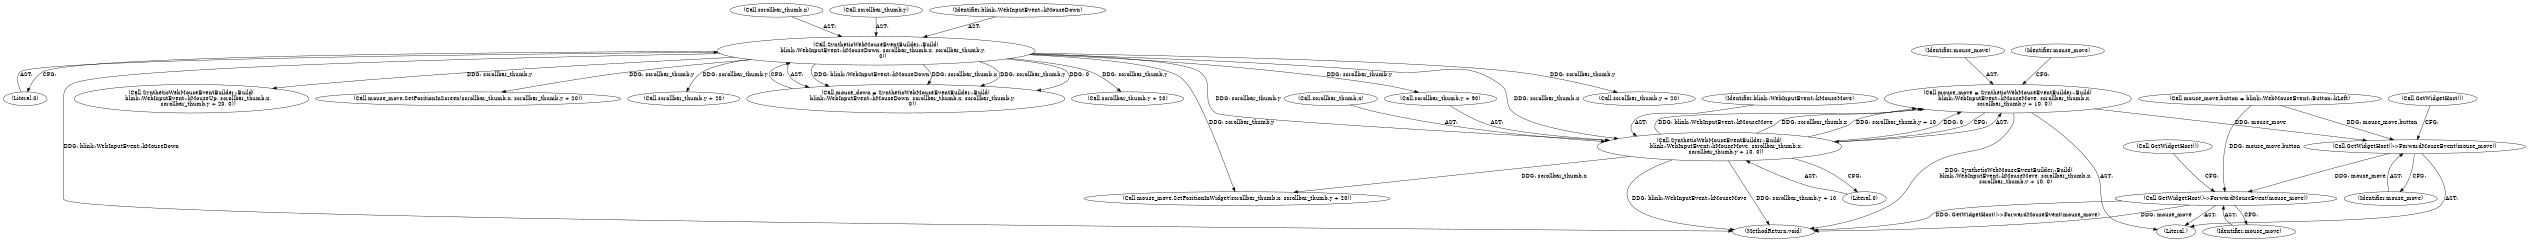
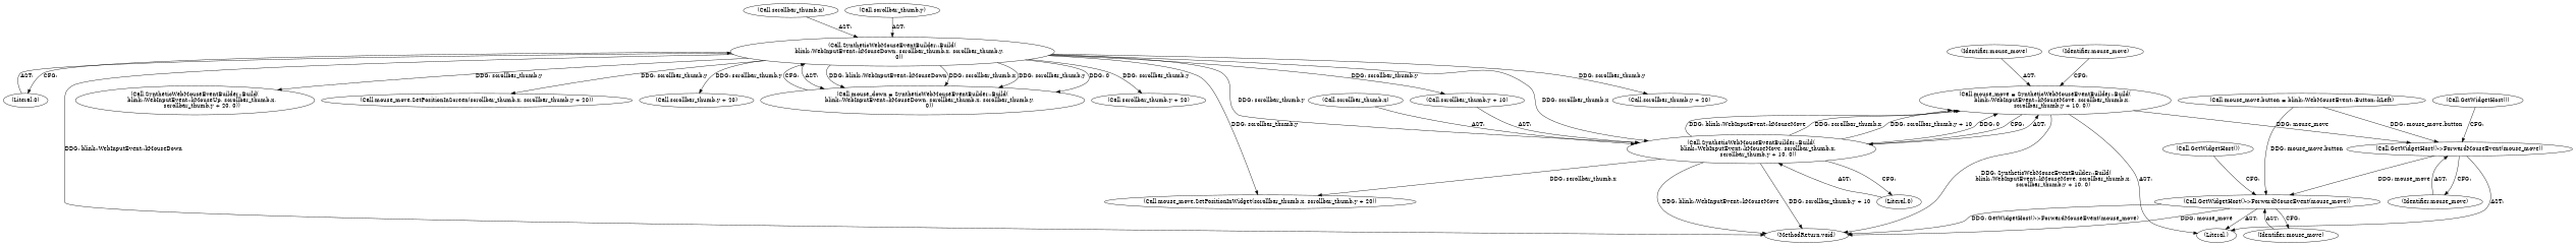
  digraph {
    n1 [label="(Call,mouse_move = SyntheticWebMouseEventBuilder::Build(\n        blink::WebInputEvent::kMouseMove, scrollbar_thumb.x,\n        scrollbar_thumb.y + 10, 0))"]
    n2 [label="(Call,SyntheticWebMouseEventBuilder::Build(\n        blink::WebInputEvent::kMouseMove, scrollbar_thumb.x,\n        scrollbar_thumb.y + 10, 0))"]
    n3 [label="(Call,GetWidgetHost()->ForwardMouseEvent(mouse_move))"]
    n4 [label="(Literal,)"]
    n5 [label="(MethodReturn,void)"]
    n6 [label="(Literal,0)"]
    n7 [label="(Call,mouse_move.SetPositionInWidget(scrollbar_thumb.x, scrollbar_thumb.y + 20))"]
    n8 [label="(Call,GetWidgetHost()->ForwardMouseEvent(mouse_move))"]
    n9 [label="(Identifier,mouse_move)"]
    n10 [label="(Call,SyntheticWebMouseEventBuilder::Build(\n        blink::WebInputEvent::kMouseDown, scrollbar_thumb.x, scrollbar_thumb.y,\n        0))"]
    n11 [label="(Call,scrollbar_thumb.y + 20)"]
    n12 [label="(Literal,0)"]
    n13 [label="(Call,SyntheticWebMouseEventBuilder::Build(\n        blink::WebInputEvent::kMouseUp, scrollbar_thumb.x,\n        scrollbar_thumb.y + 20, 0))"]
    n14 [label="(Call,mouse_move.SetPositionInScreen(scrollbar_thumb.x, scrollbar_thumb.y + 20))"]
    n15 [label="(Call,scrollbar_thumb.y + 20)"]
    n16 [label="(Call,mouse_down = SyntheticWebMouseEventBuilder::Build(\n        blink::WebInputEvent::kMouseDown, scrollbar_thumb.x, scrollbar_thumb.y,\n        0))"]
-   n17 [label="(Call,scrollbar_thumb.y + 90)"]
+   n17 [label="(Call,scrollbar_thumb.y + 10)"]
    n18 [label="(Call,scrollbar_thumb.y + 20)"]
    n19 [label="(Identifier,mouse_move)"]
    n20 [label="(Call,scrollbar_thumb.x)"]
    n21 [label="(Call,scrollbar_thumb.y)"]
    n22 [label="(Call,mouse_move.button = blink::WebMouseEvent::Button::kLeft)"]
    n23 [label="(Call,GetWidgetHost())"]
    n24 [label="(Call,scrollbar_thumb.x)"]
-   n25 [label="(Identifier,blink::WebInputEvent::kMouseMove)"]
-   n26 [label="(Identifier,blink::WebInputEvent::kMouseDown)"]
    n27 [label="(Call,GetWidgetHost())"]
    n28 [label="(Identifier,mouse_move)"]
    n29 [label="(Identifier,mouse_move)"]
    n1 -> n2 [label="CFG: "]
    n1 -> n3 [label="DDG: mouse_move"]
    n1 -> n4 [label="AST: "]
    n1 -> n5 [label="DDG: SyntheticWebMouseEventBuilder::Build(\n        blink::WebInputEvent::kMouseMove, scrollbar_thumb.x,\n        scrollbar_thumb.y + 10, 0)"]
    n2 -> n1 [label="AST: "]
    n2 -> n1 [label="DDG: blink::WebInputEvent::kMouseMove"]
    n2 -> n1 [label="DDG: scrollbar_thumb.x"]
    n2 -> n1 [label="DDG: scrollbar_thumb.y + 10"]
    n2 -> n1 [label="DDG: 0"]
    n2 -> n5 [label="DDG: scrollbar_thumb.y + 10"]
    n2 -> n5 [label="DDG: blink::WebInputEvent::kMouseMove"]
    n2 -> n6 [label="CFG: "]
    n2 -> n7 [label="DDG: scrollbar_thumb.x"]
    n3 -> n4 [label="AST: "]
    n3 -> n8 [label="DDG: mouse_move"]
    n3 -> n9 [label="CFG: "]
    n6 -> n2 [label="AST: "]
    n8 -> n4 [label="AST: "]
    n8 -> n5 [label="DDG: mouse_move"]
    n8 -> n5 [label="DDG: GetWidgetHost()->ForwardMouseEvent(mouse_move)"]
    n8 -> n19 [label="CFG: "]
    n9 -> n3 [label="AST: "]
    n10 -> n2 [label="DDG: scrollbar_thumb.x"]
    n10 -> n2 [label="DDG: scrollbar_thumb.y"]
    n10 -> n5 [label="DDG: blink::WebInputEvent::kMouseDown"]
    n10 -> n7 [label="DDG: scrollbar_thumb.y"]
    n10 -> n11 [label="DDG: scrollbar_thumb.y"]
    n10 -> n12 [label="CFG: "]
    n10 -> n13 [label="DDG: scrollbar_thumb.y"]
    n10 -> n14 [label="DDG: scrollbar_thumb.y"]
    n10 -> n15 [label="DDG: scrollbar_thumb.y"]
    n10 -> n16 [label="AST: "]
    n10 -> n16 [label="DDG: blink::WebInputEvent::kMouseDown"]
    n10 -> n16 [label="DDG: scrollbar_thumb.x"]
    n10 -> n16 [label="DDG: scrollbar_thumb.y"]
    n10 -> n16 [label="DDG: 0"]
    n10 -> n17 [label="DDG: scrollbar_thumb.y"]
    n10 -> n18 [label="DDG: scrollbar_thumb.y"]
    n12 -> n10 [label="AST: "]
    n16 -> n10 [label="CFG: "]
    n17 -> n2 [label="AST: "]
    n19 -> n8 [label="AST: "]
    n20 -> n10 [label="AST: "]
    n21 -> n10 [label="AST: "]
    n22 -> n3 [label="DDG: mouse_move.button"]
    n22 -> n8 [label="DDG: mouse_move.button"]
    n23 -> n8 [label="CFG: "]
    n24 -> n2 [label="AST: "]
-   n25 -> n2 [label="AST: "]
-   n26 -> n10 [label="AST: "]
    n27 -> n3 [label="CFG: "]
    n28 -> n1 [label="AST: "]
    n29 -> n1 [label="CFG: "]
  }
